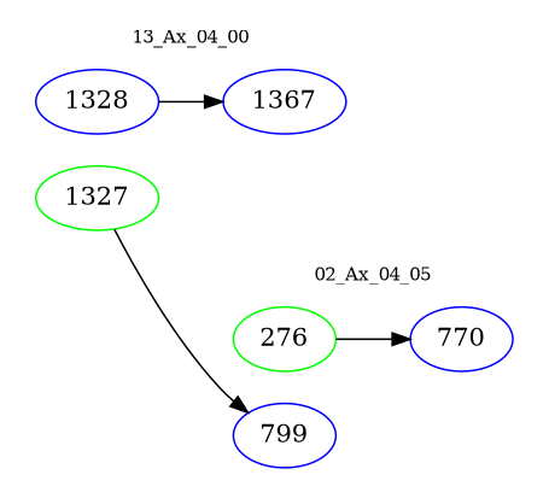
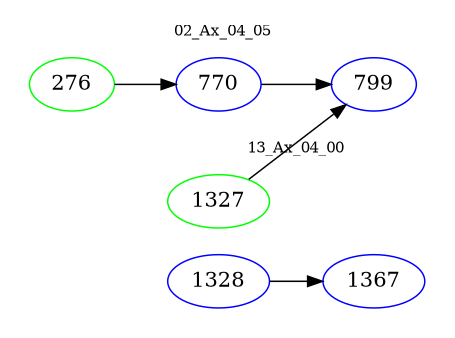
  digraph {
    rankdir=LR
    node [color=blue]
    edge [color=black]
    n1 [color=green label=276]
    n2 [label=770]
    n3 [label=799]
    n4 [color=green label=1327]
    n5 [label=1328]
    n6 [label=1367]
    subgraph cluster_1 {
      color=white
      fontsize=10
      label="02_Ax_04_05"
      n1
      n2
      n3
    }
    subgraph cluster_2 {
      color=white
      fontsize=10
      label="13_Ax_04_00"
      n4
      n5
      n6
    }
    n1 -> n2
+   n2 -> n3
    n4 -> n3
    n5 -> n6
  }
